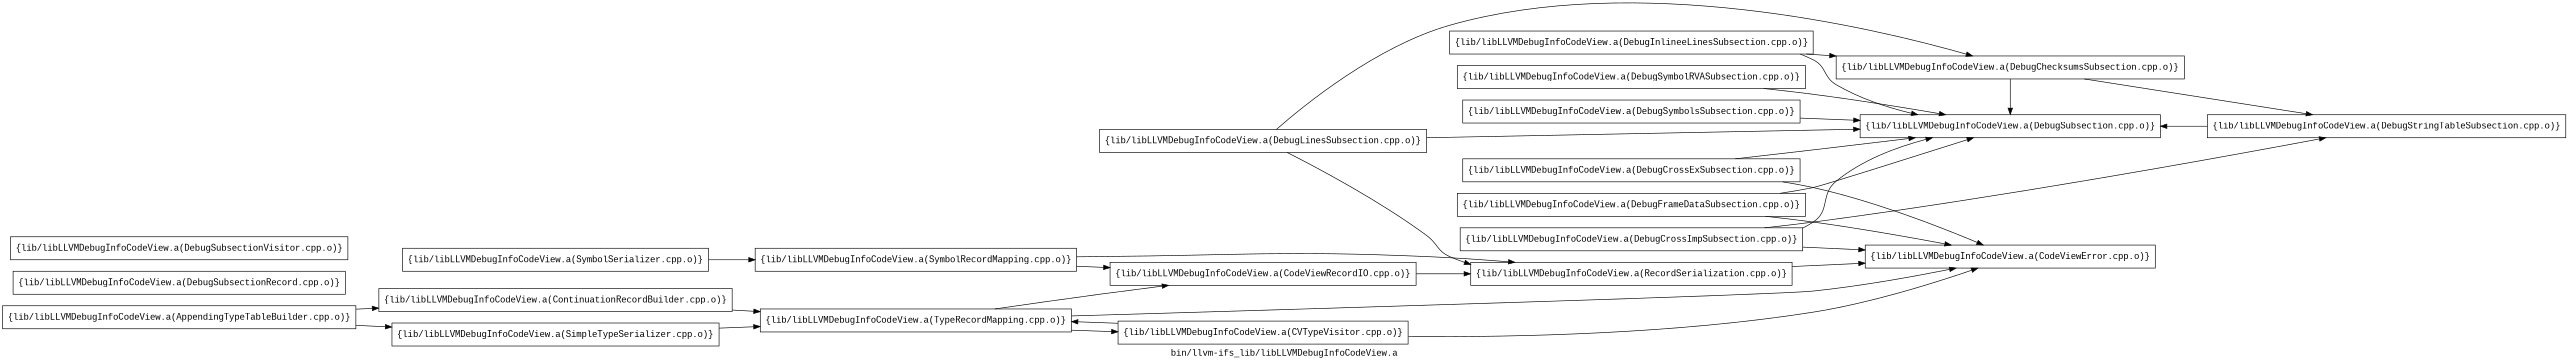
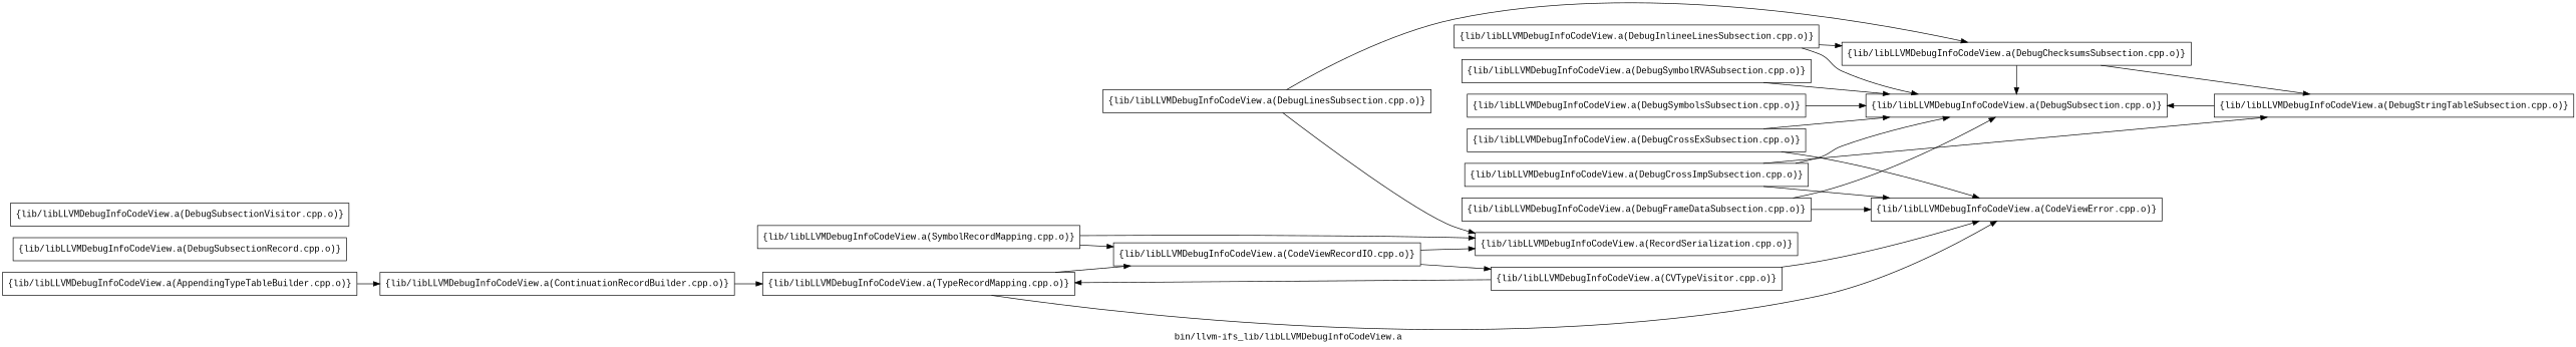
  digraph {
    fontname="Liberation Mono"
    label="bin/llvm-ifs_lib/libLLVMDebugInfoCodeView.a"
    rankdir=LR
    node [fontname="Liberation Mono" group=0 shape=box]
    edge [fontname="Liberation Mono"]
    n1 [label="{lib/libLLVMDebugInfoCodeView.a(DebugInlineeLinesSubsection.cpp.o)}"]
    n2 [label="{lib/libLLVMDebugInfoCodeView.a(DebugSubsection.cpp.o)}"]
    n3 [label="{lib/libLLVMDebugInfoCodeView.a(DebugChecksumsSubsection.cpp.o)}"]
    n4 [label="{lib/libLLVMDebugInfoCodeView.a(DebugStringTableSubsection.cpp.o)}"]
    n5 [label="{lib/libLLVMDebugInfoCodeView.a(DebugLinesSubsection.cpp.o)}"]
    n6 [label="{lib/libLLVMDebugInfoCodeView.a(RecordSerialization.cpp.o)}"]
    n7 [label="{lib/libLLVMDebugInfoCodeView.a(CodeViewError.cpp.o)}"]
    n8 [label="{lib/libLLVMDebugInfoCodeView.a(DebugSymbolRVASubsection.cpp.o)}"]
    n9 [label="{lib/libLLVMDebugInfoCodeView.a(DebugSymbolsSubsection.cpp.o)}"]
    n10 [label="{lib/libLLVMDebugInfoCodeView.a(DebugCrossExSubsection.cpp.o)}"]
    n11 [label="{lib/libLLVMDebugInfoCodeView.a(DebugCrossImpSubsection.cpp.o)}"]
    n12 [label="{lib/libLLVMDebugInfoCodeView.a(DebugFrameDataSubsection.cpp.o)}"]
    n13 [label="{lib/libLLVMDebugInfoCodeView.a(SymbolRecordMapping.cpp.o)}"]
    n14 [label="{lib/libLLVMDebugInfoCodeView.a(CodeViewRecordIO.cpp.o)}"]
-   n15 [label="{lib/libLLVMDebugInfoCodeView.a(SymbolSerializer.cpp.o)}"]
    n16 [label="{lib/libLLVMDebugInfoCodeView.a(AppendingTypeTableBuilder.cpp.o)}"]
    n17 [label="{lib/libLLVMDebugInfoCodeView.a(ContinuationRecordBuilder.cpp.o)}"]
-   n18 [label="{lib/libLLVMDebugInfoCodeView.a(SimpleTypeSerializer.cpp.o)}"]
    n19 [label="{lib/libLLVMDebugInfoCodeView.a(TypeRecordMapping.cpp.o)}"]
    n20 [label="{lib/libLLVMDebugInfoCodeView.a(CVTypeVisitor.cpp.o)}"]
    n21 [label="{lib/libLLVMDebugInfoCodeView.a(DebugSubsectionRecord.cpp.o)}"]
    n22 [label="{lib/libLLVMDebugInfoCodeView.a(DebugSubsectionVisitor.cpp.o)}"]
    subgraph sub_1 {
      rank=same
      n1
    }
    subgraph sub_2 {
      rank=same
      n2
      n3
    }
    n1 -> n2
    n1 -> n3
    n3 -> n2
    n3 -> n4
    n4 -> n2
-   n5 -> n2
    n5 -> n3
    n5 -> n6
-   n6 -> n7
    n8 -> n2
    n9 -> n2
    n10 -> n2
    n10 -> n7
    n11 -> n2
    n11 -> n4
    n11 -> n7
    n12 -> n2
    n12 -> n7
    n13 -> n6
    n13 -> n14
    n14 -> n6
-   n15 -> n13
    n16 -> n17
-   n16 -> n18
    n17 -> n19
-   n18 -> n19
    n19 -> n7
    n19 -> n14
-   n19 -> n20
+   n14 -> n20
    n20 -> n7
    n20 -> n19
  }
